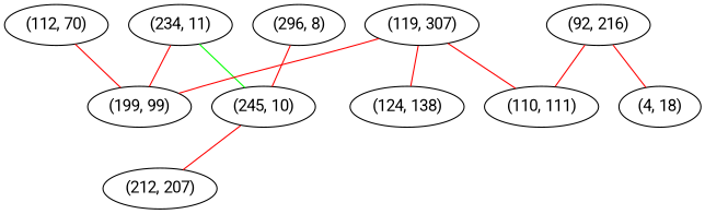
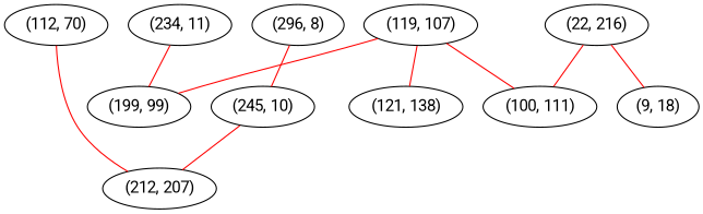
  graph {
    fontname=Roboto
    node [fontname=Roboto]
    edge [color=red fontname=Roboto weight=1]
    n1 [label="(199, 99)"]
    "(112, 70)"
    "(234, 11)"
    "(245, 10)"
    "(212, 207)"
-   "(22, 216)" [label="(92, 216)"]
-   "(9, 18)" [label="(4, 18)"]
-   "(110, 111)"
-   "(119, 107)" [label="(119, 307)"]
-   "(124, 138)"
+   "(22, 216)"
+   "(9, 18)"
+   "(110, 111)" [label="(100, 111)"]
+   "(119, 107)"
+   "(124, 138)" [label="(121, 138)"]
    n11 [label="(296, 8)"]
-   "(112, 70)" -- n1
+   "(112, 70)" -- "(212, 207)"
    "(234, 11)" -- n1
-   "(234, 11)" -- "(245, 10)" [color=green weight=2]
    "(245, 10)" -- "(212, 207)"
    "(22, 216)" -- "(9, 18)"
    "(22, 216)" -- "(110, 111)"
    "(119, 107)" -- n1
    "(119, 107)" -- "(110, 111)"
    "(119, 107)" -- "(124, 138)"
    n11 -- "(245, 10)"
  }
